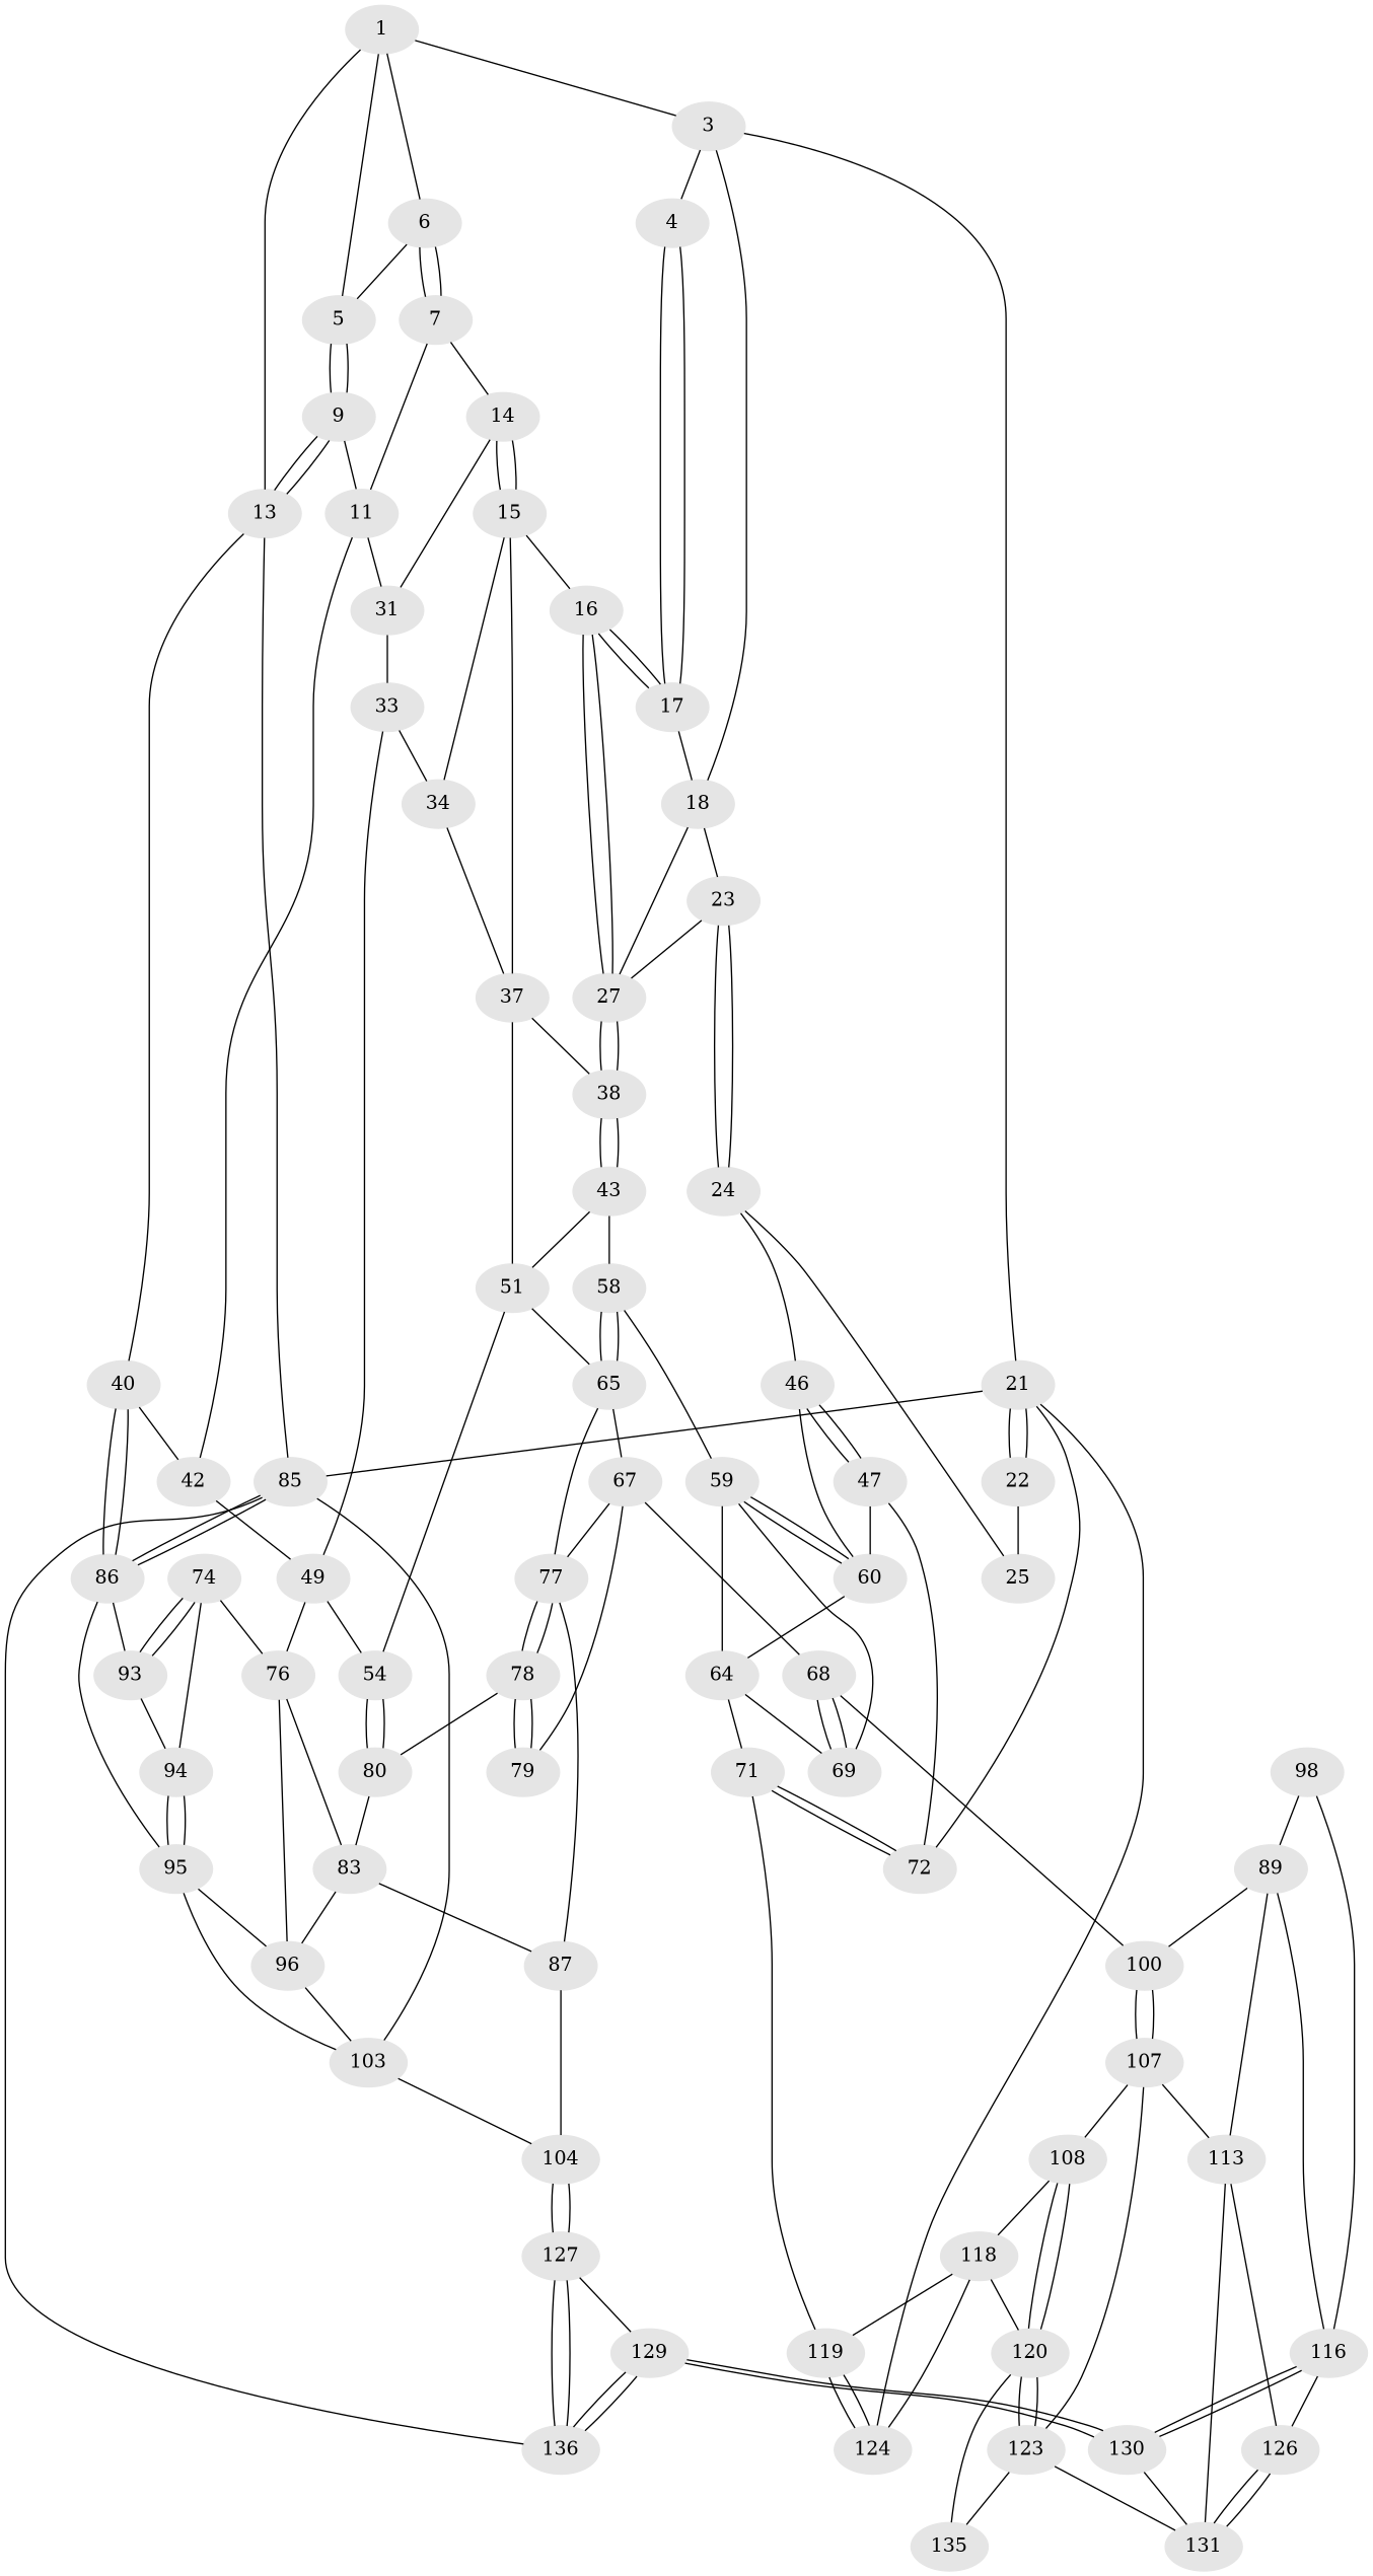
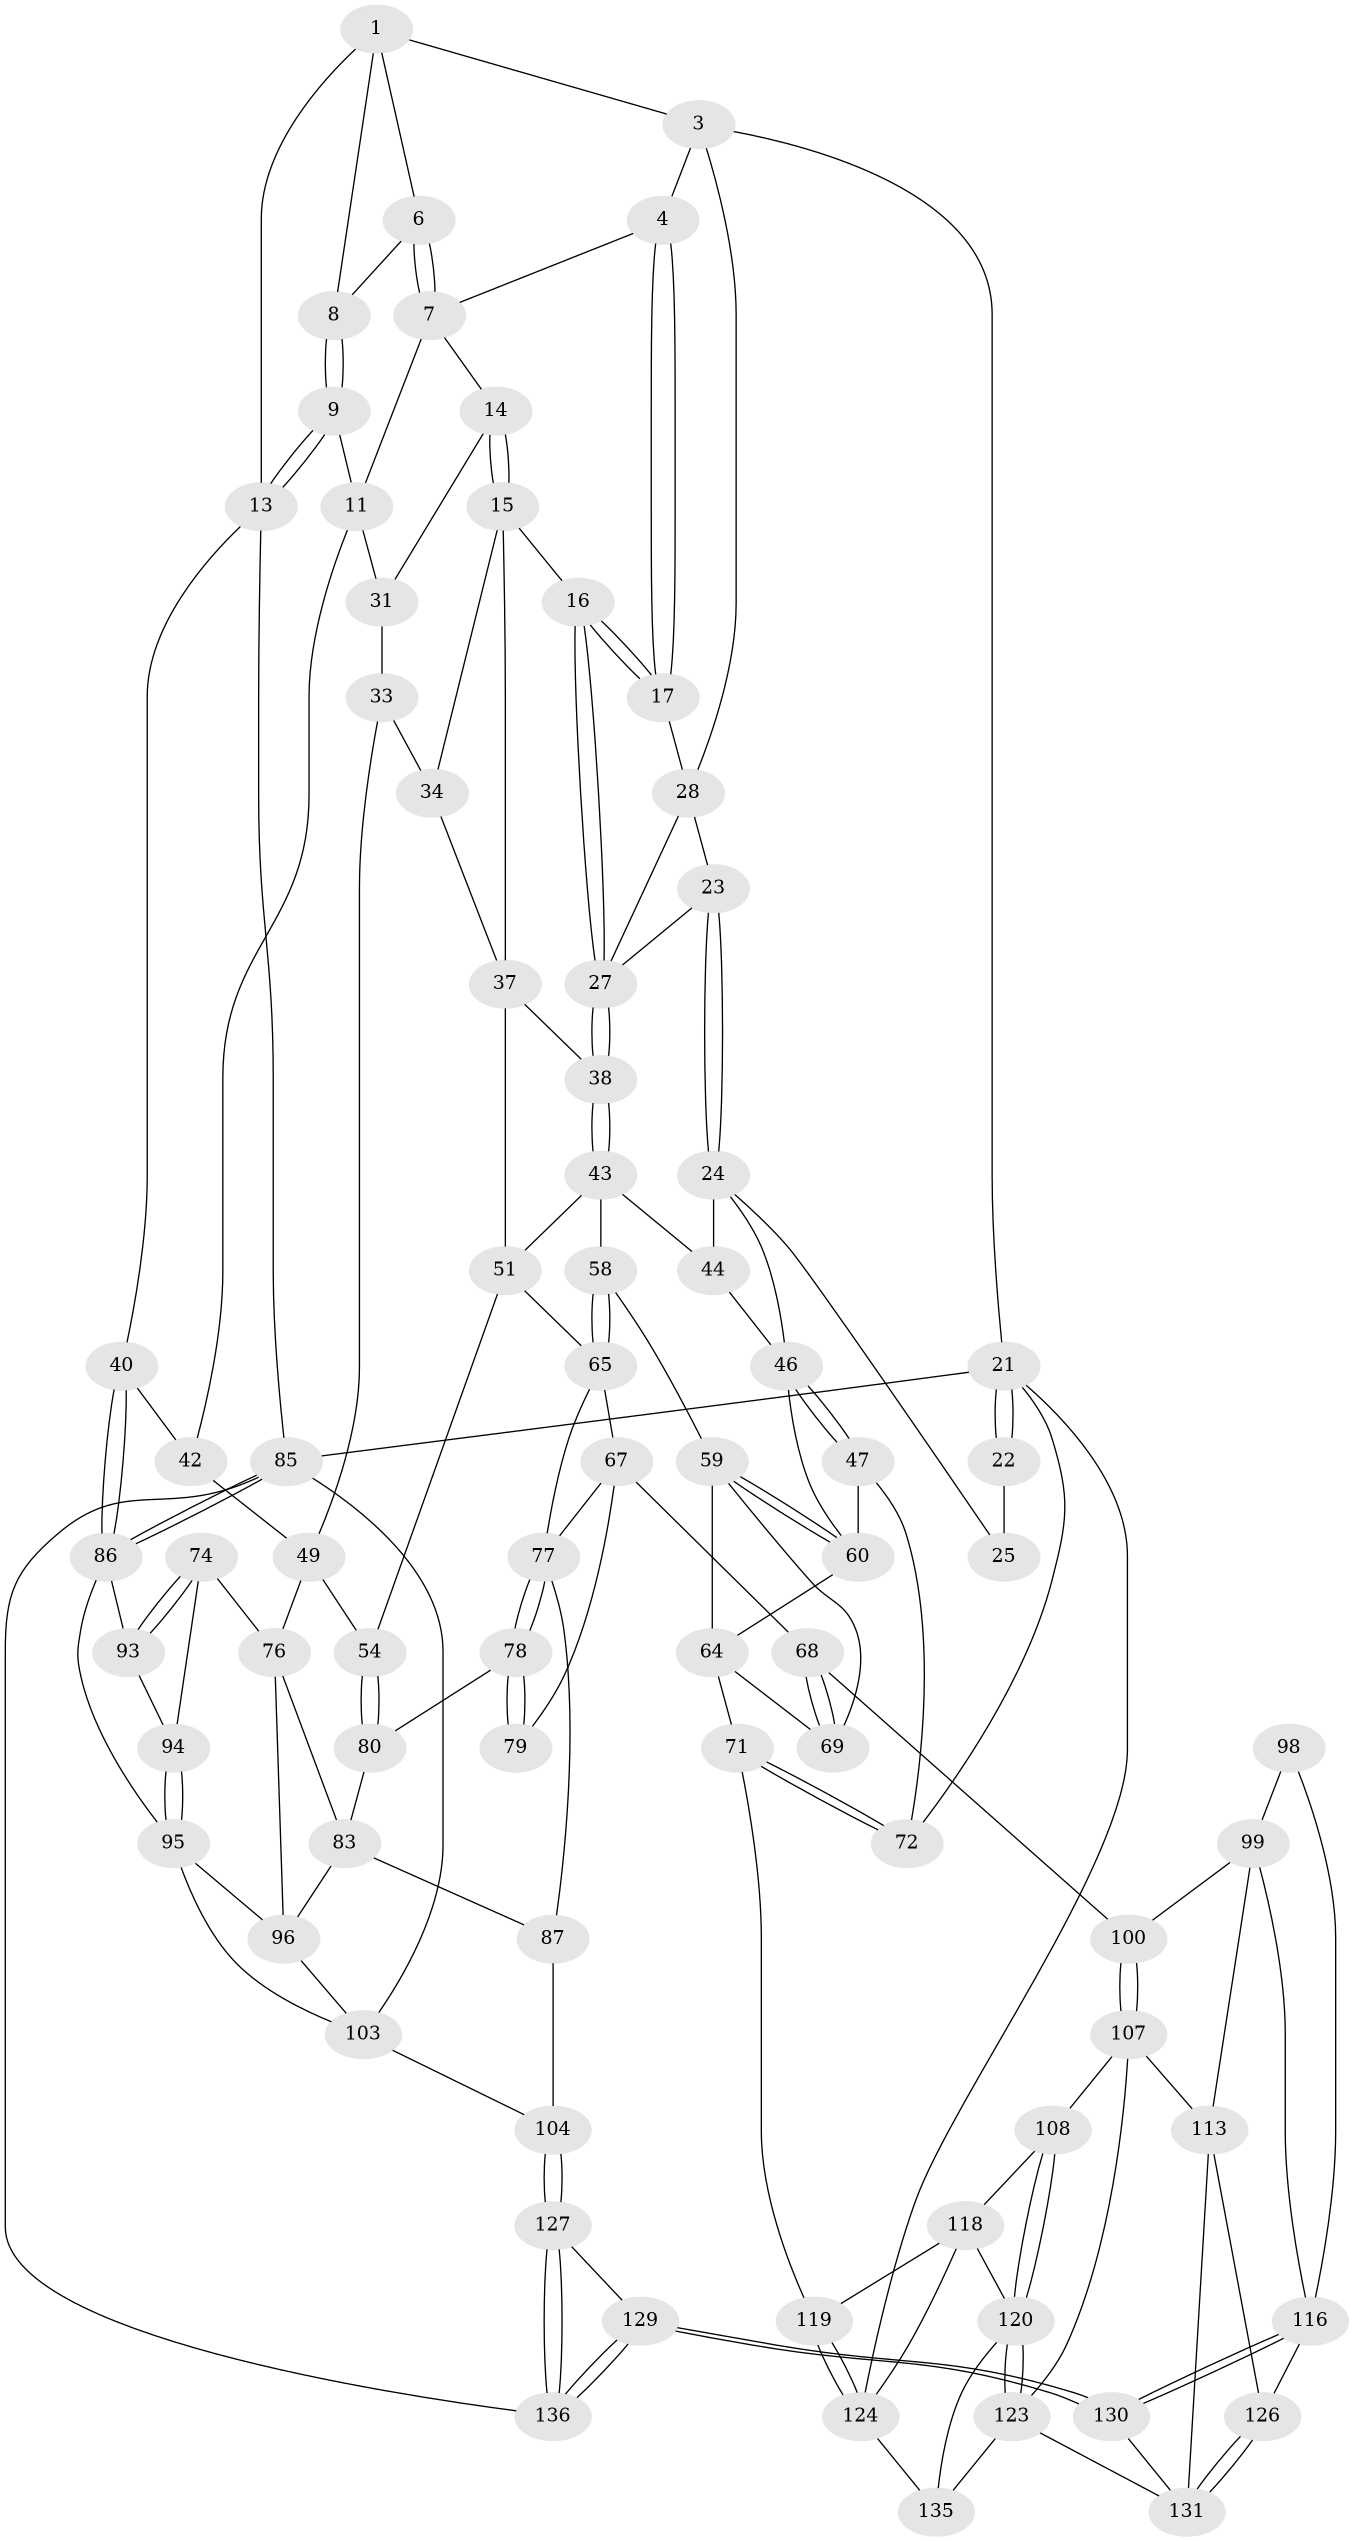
  graph {
    node [color=gray90 style=filled]
    1 [super="+2"]
    3 [super="+20"]
    6
-   8 [label=5]
+   8
    13 [super="+39"]
    4 [super="+5"]
-   18 [super="+19"]
+   18 [super="+19" label=28]
    21 [super="+73"]
    7 [super="+12"]
    9 [super="+10"]
    40 [super="+41"]
    85 [super="+133"]
    17
    27 [super="+28"]
    23
    22
    72
    124 [super="+125"]
    11 [super="+30"]
    14
    31 [super="+32"]
    42
    15 [super="+35"]
    33 [super="+48"]
    49 [super="+53"]
    86 [super="+92"]
    103 [super="+106"]
    136
    16
    34
    37 [super="+50"]
    38
    51 [super="+56"]
    24 [super="+45"]
    25 [super="+26"]
    135
+   44
    46 [super="+57"]
    47 [super="+62"]
    60 [super="+61"]
    43 [super="+52"]
    54 [super="+55"]
    76 [super="+82"]
    65 [super="+66"]
    58
    74 [super="+75"]
    93
    94
    95 [super="+102"]
    59 [super="+63"]
    64 [super="+70"]
    80
    83 [super="+84"]
    96 [super="+101"]
    67 [super="+97"]
    77 [super="+88"]
    69
    71 [super="+91"]
    119
    68 [super="+89"]
    79
    78 [super="+81"]
    87
    100
    98 [super="+111"]
-   99 [super="+112" label=89]
+   99 [super="+112"]
    116 [super="+117"]
    107 [super="+115"]
    104 [super="+105"]
    127 [super="+128"]
    108 [super="+109"]
    118 [super="+122"]
    120 [super="+121"]
    113 [super="+114"]
    126
    130
    131 [super="+132"]
    123 [super="+134"]
    129
    1 -- 3
    1 -- 6
    1 -- 8
    1 -- 13
    3 -- 4
    3 -- 18
    3 -- 21
    6 -- 8
    6 -- 7
    6 -- 7
    8 -- 9
    8 -- 9
    13 -- 40
    13 -- 85
+   4 -- 7
    4 -- 17
    4 -- 17
    18 -- 27
    18 -- 23
    21 -- 85
    21 -- 22
    21 -- 22
    21 -- 72
    21 -- 124
    7 -- 11
    7 -- 14
    9 -- 13 [weight=2]
    9 -- 13
    9 -- 11
    40 -- 42
    40 -- 86
    40 -- 86
    85 -- 86
    85 -- 86
    85 -- 103
    85 -- 136
    17 -- 18
    27 -- 38
    27 -- 38
    23 -- 27
    23 -- 24
    23 -- 24
    22 -- 25
+   124 -- 135
    11 -- 31
    11 -- 42
    14 -- 31
    14 -- 15
    14 -- 15
    31 -- 33 [weight=2]
    42 -- 49
    15 -- 16
    15 -- 34
    15 -- 37
    33 -- 49
    33 -- 34
    49 -- 54
    49 -- 76
    86 -- 93
    86 -- 95
    103 -- 104
    16 -- 17
    16 -- 17
    16 -- 27
    16 -- 27
    34 -- 37
    37 -- 38
    37 -- 51
    38 -- 43
    38 -- 43
    51 -- 54
    51 -- 65
    24 -- 25
+   24 -- 44
    24 -- 46
+   44 -- 46
    46 -- 47
    46 -- 47
    46 -- 60
    47 -- 72
    47 -- 60
    60 -- 64
    43 -- 51
+   43 -- 44
    43 -- 58
    54 -- 80
    54 -- 80
    76 -- 83
    76 -- 96
    65 -- 67
    65 -- 77
    58 -- 65
    58 -- 65
    58 -- 59
    74 -- 76
    74 -- 93
    74 -- 93
    74 -- 94
    93 -- 94
    94 -- 95
    94 -- 95
    95 -- 103
    95 -- 96
    59 -- 60
    59 -- 60
    59 -- 64
    59 -- 69
    64 -- 69
    64 -- 71
    80 -- 83
    83 -- 96
    83 -- 87
    96 -- 103
    67 -- 77
    67 -- 68
    67 -- 79
    77 -- 78
    77 -- 78
    77 -- 87
    71 -- 72
    71 -- 72
    71 -- 119
    119 -- 124
    119 -- 124
    68 -- 69
    68 -- 69
    68 -- 100
    78 -- 80
    78 -- 79 [weight=2]
    78 -- 79
    87 -- 104
    100 -- 107
    100 -- 107
    98 -- 99
    98 -- 116
    99 -- 100
    99 -- 116
    99 -- 113
    116 -- 126
    116 -- 130
    116 -- 130
    107 -- 108
    107 -- 113
    107 -- 123
    104 -- 127
    104 -- 127
    127 -- 136
    127 -- 136
    127 -- 129
    108 -- 118
    108 -- 120
    108 -- 120
    118 -- 124
    118 -- 119
    118 -- 120
    120 -- 135
    120 -- 123
    120 -- 123
    113 -- 126
    113 -- 131
    126 -- 131
    126 -- 131
    130 -- 131
    123 -- 135
    123 -- 131
    129 -- 136
    129 -- 136
    129 -- 130
    129 -- 130
  }
